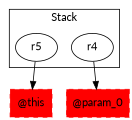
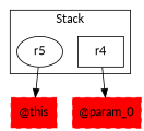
  digraph {
    rankDir=LR
    fontname=Lato
    node [fontname=Lato]
    edge [fontname=Lato]
    r5
-   r4
+   r4 [shape=box]
    "@this" [color=red shape=box style="filled,dashed"]
    "@param_0" [color=red shape=box style="filled,dashed"]
    subgraph cluster_1 {
      label=Stack
      r5
      r4
    }
    r5 -> "@this"
    r4 -> "@param_0"
  }
